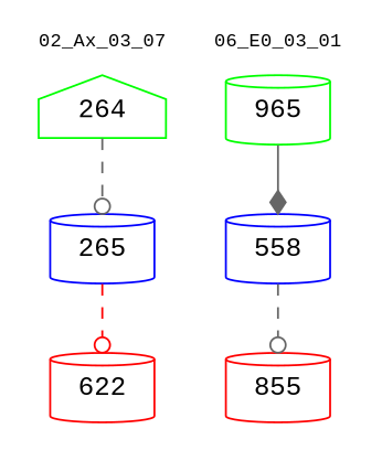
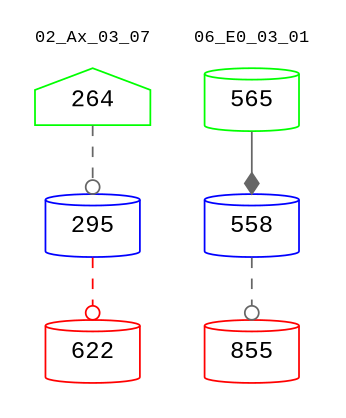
  digraph {
    fontname="Liberation Mono"
    node [color=green fontname="Liberation Mono" shape=cylinder]
    edge [arrowhead=odot color=gray40 fontname="Liberation Mono" style=dashed]
    n1 [label=264 shape=house]
-   n2 [color=blue label=265]
+   n2 [color=blue label=295]
    n3 [color=red label=622]
-   n4 [label=965]
+   n4 [label=565]
    n5 [color=blue label=558]
    n6 [color=red label=855]
    subgraph cluster_1 {
      color=white
      fontsize=10
      label="02_Ax_03_07"
      n1
      n2
      n3
    }
    subgraph cluster_2 {
      color=white
      fontsize=10
      label="06_E0_03_01"
      n4
      n5
      n6
    }
    n1 -> n2
    n2 -> n3 [color=red]
    n4 -> n5 [arrowhead=diamond style=solid]
    n5 -> n6
  }
